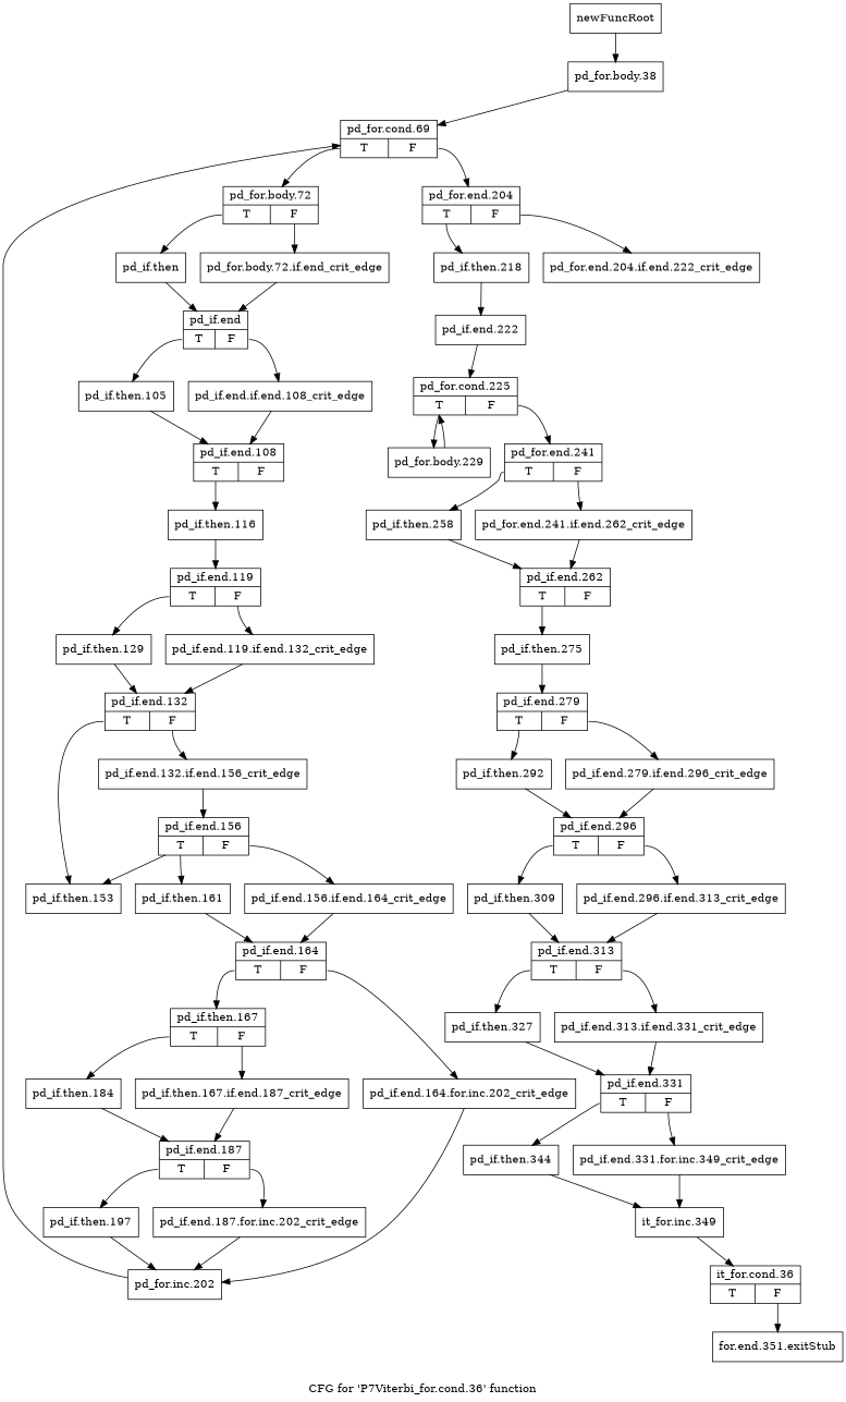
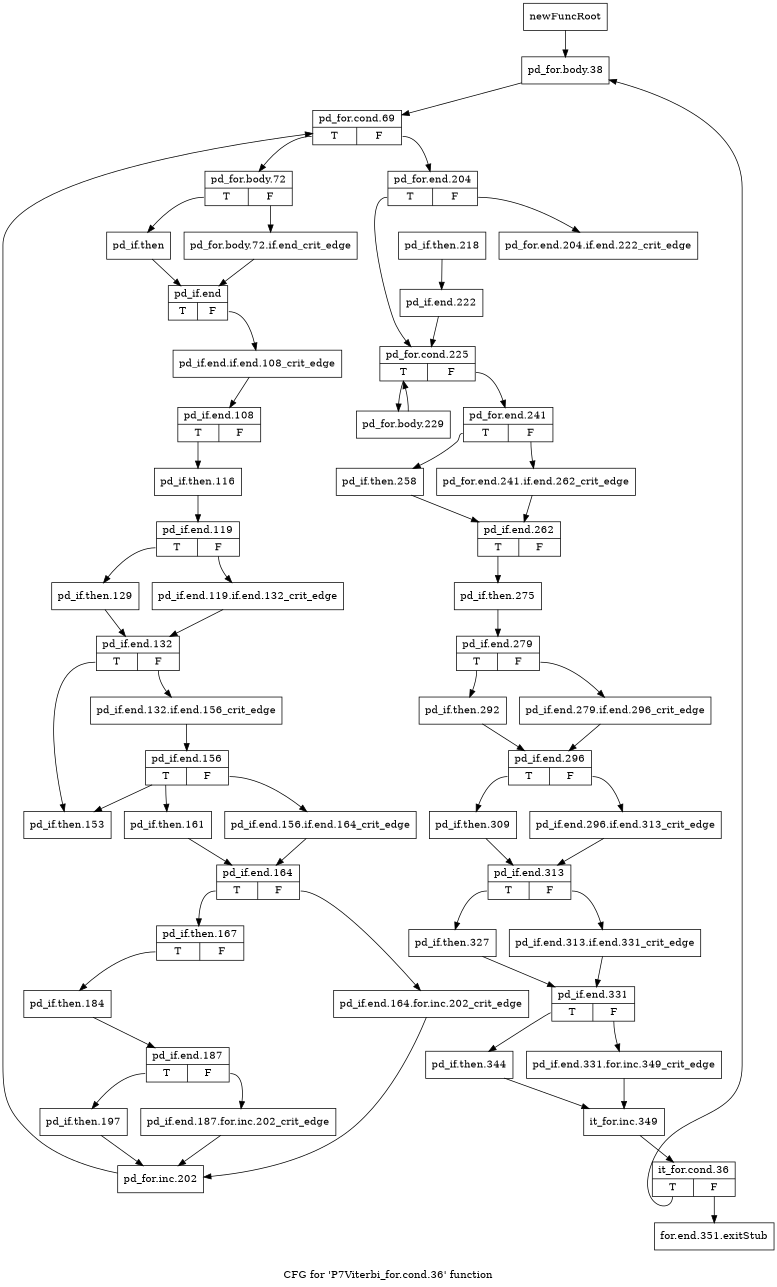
  digraph {
    label="CFG for 'P7Viterbi_for.cond.36' function"
    node [shape=record]
    n1 [label="{newFuncRoot}"]
    n2 [label="{pd_for.body.38}"]
    n3 [label="{it_for.cond.36|{<s0>T|<s1>F}}"]
    n4 [label="{for.end.351.exitStub}"]
    n5 [label="{pd_for.cond.69|{<s0>T|<s1>F}}"]
    n6 [label="{pd_for.body.72|{<s0>T|<s1>F}}"]
    n7 [label="{pd_for.end.204|{<s0>T|<s1>F}}"]
    n8 [label="{pd_if.then}"]
    n9 [label="{pd_for.body.72.if.end_crit_edge}"]
    n10 [label="{pd_if.then.218}"]
    n11 [label="{pd_for.end.204.if.end.222_crit_edge}"]
    n12 [label="{pd_if.end|{<s0>T|<s1>F}}"]
    n13 [label="{pd_if.end.222}"]
    n14 [label="{pd_for.cond.225|{<s0>T|<s1>F}}"]
    n15 [label="{pd_for.body.229}"]
    n16 [label="{pd_for.end.241|{<s0>T|<s1>F}}"]
    n17 [label="{pd_if.then.258}"]
    n18 [label="{pd_for.end.241.if.end.262_crit_edge}"]
    n19 [label="{pd_if.end.262|{<s0>T|<s1>F}}"]
    n20 [label="{pd_if.then.275}"]
    n21 [label="{pd_if.end.279|{<s0>T|<s1>F}}"]
    n22 [label="{pd_if.then.292}"]
    n23 [label="{pd_if.end.279.if.end.296_crit_edge}"]
    n24 [label="{pd_if.end.296|{<s0>T|<s1>F}}"]
    n25 [label="{pd_if.then.309}"]
    n26 [label="{pd_if.end.296.if.end.313_crit_edge}"]
    n27 [label="{pd_if.end.313|{<s0>T|<s1>F}}"]
    n28 [label="{pd_if.then.327}"]
    n29 [label="{pd_if.end.313.if.end.331_crit_edge}"]
    n30 [label="{pd_if.end.331|{<s0>T|<s1>F}}"]
    n31 [label="{pd_if.then.344}"]
    n32 [label="{pd_if.end.331.for.inc.349_crit_edge}"]
    n33 [label="{it_for.inc.349}"]
-   n34 [label="{pd_if.then.105}"]
    n35 [label="{pd_if.end.if.end.108_crit_edge}"]
    n36 [label="{pd_if.end.108|{<s0>T|<s1>F}}"]
    n37 [label="{pd_if.then.116}"]
    n38 [label="{pd_if.end.119|{<s0>T|<s1>F}}"]
    n39 [label="{pd_if.then.129}"]
    n40 [label="{pd_if.end.119.if.end.132_crit_edge}"]
    n41 [label="{pd_if.end.132|{<s0>T|<s1>F}}"]
    n42 [label="{pd_if.then.153}"]
    n43 [label="{pd_if.end.132.if.end.156_crit_edge}"]
    n44 [label="{pd_if.end.156|{<s0>T|<s1>F}}"]
    n45 [label="{pd_if.then.161}"]
    n46 [label="{pd_if.end.156.if.end.164_crit_edge}"]
    n47 [label="{pd_if.end.164|{<s0>T|<s1>F}}"]
    n48 [label="{pd_if.then.167|{<s0>T|<s1>F}}"]
    n49 [label="{pd_if.end.164.for.inc.202_crit_edge}"]
    n50 [label="{pd_if.then.184}"]
-   n51 [label="{pd_if.then.167.if.end.187_crit_edge}"]
    n52 [label="{pd_for.inc.202}"]
    n53 [label="{pd_if.end.187|{<s0>T|<s1>F}}"]
    n54 [label="{pd_if.then.197}"]
    n55 [label="{pd_if.end.187.for.inc.202_crit_edge}"]
    n1 -> n2
    n2 -> n5
+   n3 -> n2 [tailport=s0]
    n3 -> n4 [tailport=s1]
    n5 -> n6 [tailport=s0]
    n5 -> n7 [tailport=s1]
    n6 -> n8 [tailport=s0]
    n6 -> n9 [tailport=s1]
-   n7 -> n10 [tailport=s0]
+   n7 -> n14 [tailport=s0]
    n7 -> n11 [tailport=s1]
    n8 -> n12
    n9 -> n12
    n10 -> n13
-   n12 -> n34 [tailport=s0]
    n12 -> n35 [tailport=s1]
    n13 -> n14
    n14 -> n15 [tailport=s0]
    n14 -> n16 [tailport=s1]
    n15 -> n14
    n16 -> n17 [tailport=s0]
    n16 -> n18 [tailport=s1]
    n17 -> n19
    n18 -> n19
    n19 -> n20 [tailport=s0]
    n20 -> n21
    n21 -> n22 [tailport=s0]
    n21 -> n23 [tailport=s1]
    n22 -> n24
    n23 -> n24
    n24 -> n25 [tailport=s0]
    n24 -> n26 [tailport=s1]
    n25 -> n27
    n26 -> n27
    n27 -> n28 [tailport=s0]
    n27 -> n29 [tailport=s1]
    n28 -> n30
    n29 -> n30
    n30 -> n31 [tailport=s0]
    n30 -> n32 [tailport=s1]
    n31 -> n33
    n32 -> n33
    n33 -> n3
-   n34 -> n36
    n35 -> n36
    n36 -> n37 [tailport=s0]
    n37 -> n38
    n38 -> n39 [tailport=s0]
    n38 -> n40 [tailport=s1]
    n39 -> n41
    n40 -> n41
    n41 -> n42 [tailport=s0]
    n41 -> n43 [tailport=s1]
    n43 -> n44
    n44 -> n42
    n44 -> n45 [tailport=s0]
    n44 -> n46 [tailport=s1]
    n45 -> n47
    n46 -> n47
    n47 -> n48 [tailport=s0]
    n47 -> n49 [tailport=s1]
    n48 -> n50 [tailport=s0]
-   n48 -> n51 [tailport=s1]
    n49 -> n52
    n50 -> n53
-   n51 -> n53
    n52 -> n5
    n53 -> n54 [tailport=s0]
    n53 -> n55 [tailport=s1]
    n54 -> n52
    n55 -> n52
  }
